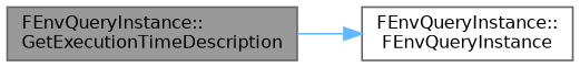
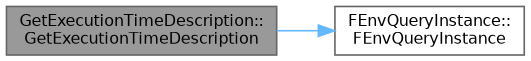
  digraph {
    rankdir=LR
    node [fontname=Helvetica fontsize=10 shape=box style=filled]
-   n1 [color=gray40 fillcolor=grey60 fontcolor=black height=0.2 label="FEnvQueryInstance::\lGetExecutionTimeDescription" width=0.4]
+   n1 [color=gray40 fillcolor=grey60 fontcolor=black height=0.2 label="GetExecutionTimeDescription::\lGetExecutionTimeDescription" width=0.4]
    n2 [color=grey40 fillcolor=white height=0.2 label="FEnvQueryInstance::\lFEnvQueryInstance" width=0.4]
    n1 -> n2 [color=steelblue1 fontname=Helvetica fontsize=10 labelfontname=Helvetica labelfontsize=10 style=solid]
  }
